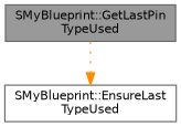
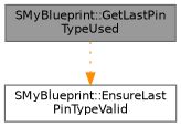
  digraph {
    rankdir=TB
    node [fontname=Helvetica fontsize=10 shape=box style=filled]
    n1 [color=gray40 fillcolor=grey60 fontcolor=black height=0.2 label="SMyBlueprint::GetLastPin\lTypeUsed" width=0.4]
-   n2 [color=grey40 fillcolor=white height=0.2 label="SMyBlueprint::EnsureLast\lTypeUsed" width=0.4]
+   n2 [color=grey40 fillcolor=white height=0.2 label="SMyBlueprint::EnsureLast\lPinTypeValid" width=0.4]
    n1 -> n2 [color=darkorange fontname=Helvetica fontsize=10 labelfontname=Helvetica labelfontsize=10 style=dotted]
  }
